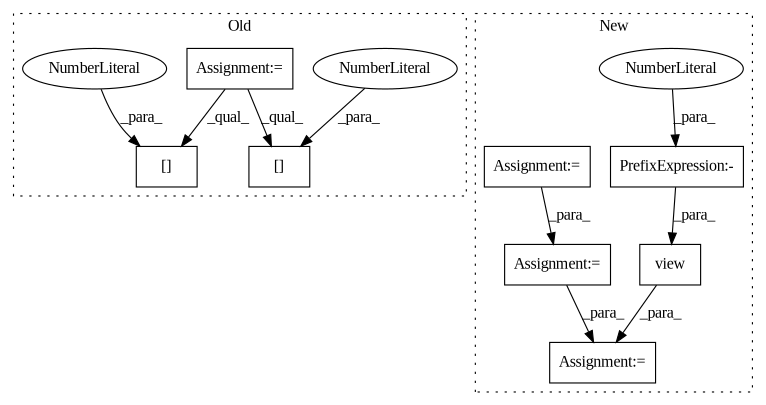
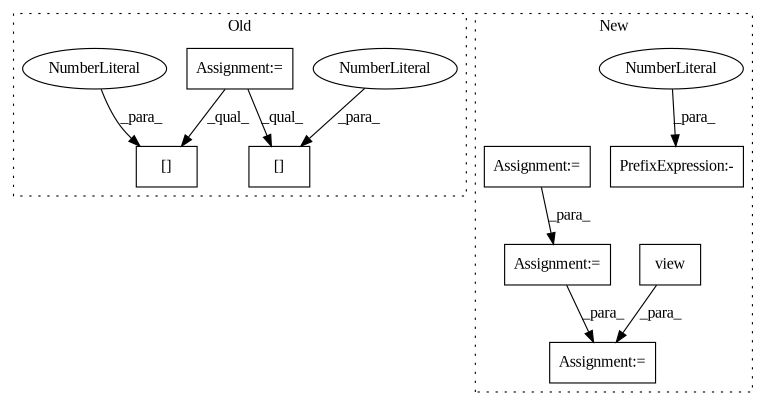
  digraph {
    fontname="Liberation Serif"
    node [a=7 l=1 shape=box fontname="Liberation Serif"]
    edge [fontname="Liberation Serif"]
    n1 [a=2 l="11,1" label="[]" s="860,872"]
    n2 [a=34 label=NumberLiteral s=871 shape=ellipse]
    n3 [label="Assignment:=" s=476]
    n4 [a=2 l="11,1" label="[]" s="827,839"]
    n5 [a=34 label=NumberLiteral s=838 shape=ellipse]
    n6 [a=32 l="5,1" label=view s="681,690"]
    n7 [label="Assignment:=" s=870]
    n8 [a=38 label="PrefixExpression:-" s=688]
    n9 [a=34 label=NumberLiteral s=689 shape=ellipse]
    n10 [label="Assignment:=" s=484]
    n11 [label="Assignment:=" s=547]
    subgraph cluster_1 {
      label=Old
      style=dotted
      n1
      n2
      n3
      n4
      n5
    }
    subgraph cluster_2 {
      label=New
      style=dotted
      n6
      n7
      n8
      n9
      n10
      n11
    }
    n2 -> n1 [label=_para_]
    n3 -> n1 [label=_qual_]
    n3 -> n4 [label=_qual_]
    n5 -> n4 [label=_para_]
    n6 -> n7 [label=_para_]
-   n8 -> n6 [label=_para_]
    n9 -> n8 [label=_para_]
    n10 -> n11 [label=_para_]
    n11 -> n7 [label=_para_]
  }
